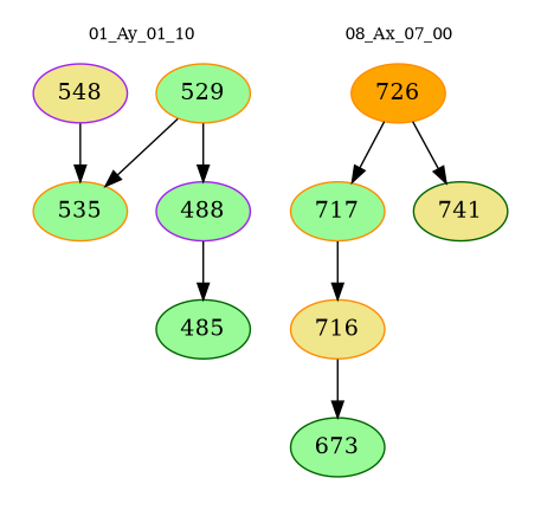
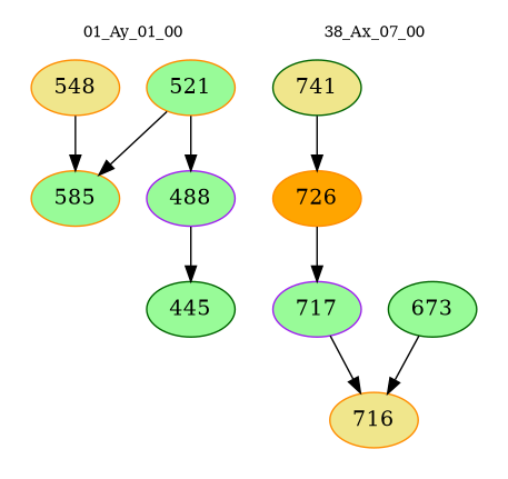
  digraph {
    node [color=darkorange fillcolor=palegreen style=filled]
    edge [color=black]
-   n1 [label=529]
+   n1 [label=521]
    n2 [color=purple label=488]
-   n3 [label=535]
-   n4 [color=darkgreen label=485]
-   n5 [color=purple fillcolor=khaki label=548]
-   n6 [label=717]
+   n3 [label=585]
+   n4 [color=darkgreen label=445]
+   n5 [fillcolor=khaki label=548]
+   n6 [color=purple label=717]
    n7 [fillcolor=khaki label=716]
    n8 [fillcolor=orange label=726]
    n9 [color=darkgreen label=673]
    n10 [color=darkgreen fillcolor=khaki label=741]
    subgraph cluster_1 {
      color=white
      fontsize=10
-     label="01_Ay_01_10"
+     label="01_Ay_01_00"
      n1
      n2
      n3
      n4
      n5
    }
    subgraph cluster_2 {
      color=white
      fontsize=10
-     label="08_Ax_07_00"
+     label="38_Ax_07_00"
      n6
      n7
      n8
      n9
      n10
    }
    n1 -> n2
    n1 -> n3
    n2 -> n4
    n5 -> n3
    n6 -> n7
-   n7 -> n9
+   n9 -> n7
    n8 -> n6
-   n8 -> n10
+   n10 -> n8
  }
